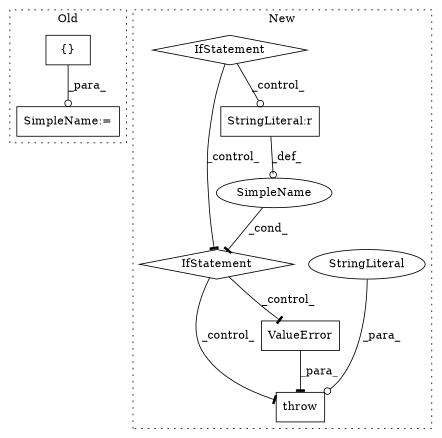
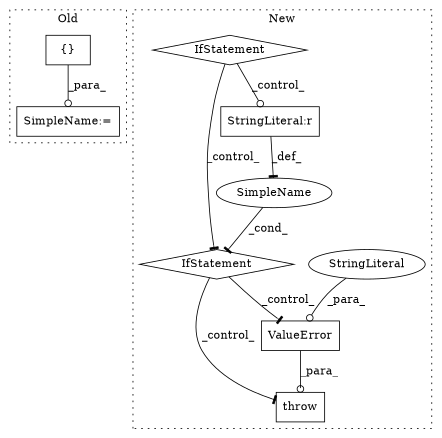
  digraph {
    node [a=25 l="4,2" shape=box]
    edge [arrowhead=tee]
    n1 [a=4 l="1,1" label="{}" s="4675,4707"]
    n2 [a=7 l=1 label="SimpleName:=" s=4641]
    n3 [a=32 l="11,1" label=ValueError s="4582,4666"]
    n4 [a=53 l=6 label=throw s=4576]
    n5 [label=IfStatement s="4539,4564" shape=diamond]
    n6 [a=42 label=SimpleName shape=ellipse l=""]
    n7 [a=27 l=4 label="StringLiteral:r" s=4556]
    n8 [a=45 l=73 label=StringLiteral s=4593 shape=ellipse]
    n9 [label=IfStatement s="4503,4529" shape=diamond]
    subgraph cluster_1 {
      label=Old
      style=dotted
      n1
      n2
    }
    subgraph cluster_2 {
      label=New
      style=dotted
      n3
      n4
      n5
      n6
      n7
      n8
      n9
    }
    n1 -> n2 [arrowhead=odot label=_para_]
-   n3 -> n4 [label=_para_]
+   n3 -> n4 [arrowhead=odot label=_para_]
    n5 -> n3 [label=_control_]
    n5 -> n4 [label=_control_]
    n6 -> n5 [label=_cond_]
-   n7 -> n6 [arrowhead=odot label=_def_]
-   n8 -> n4 [arrowhead=odot label=_para_]
+   n7 -> n6 [label=_def_]
+   n8 -> n3 [arrowhead=odot label=_para_]
    n9 -> n5 [label=_control_]
    n9 -> n7 [arrowhead=odot label=_control_]
  }
